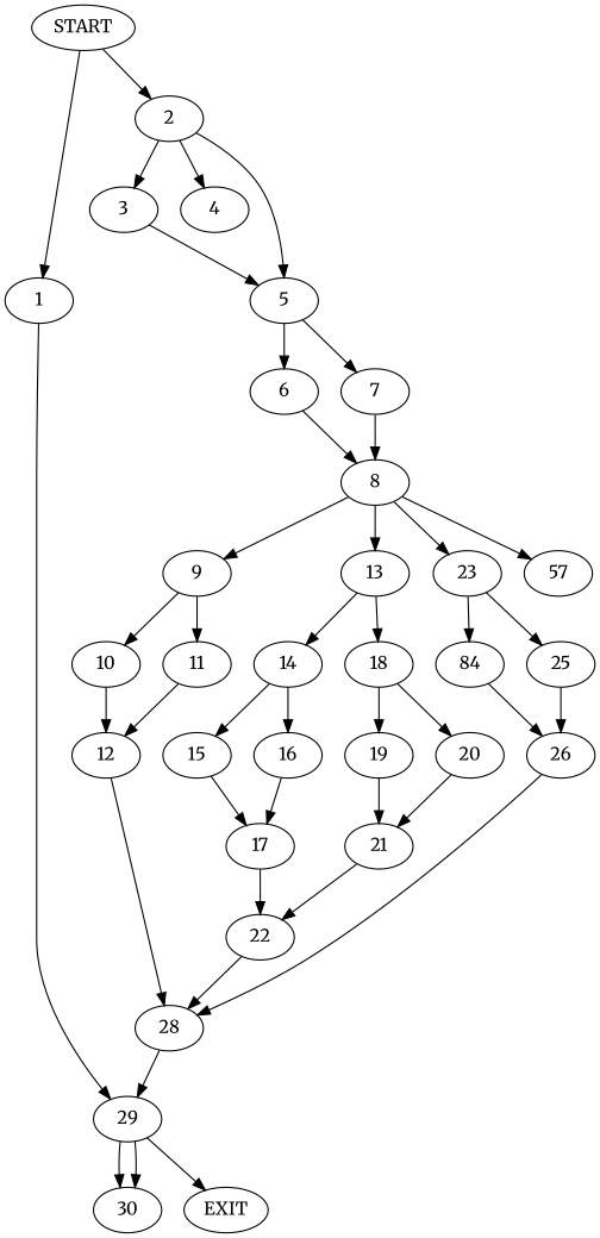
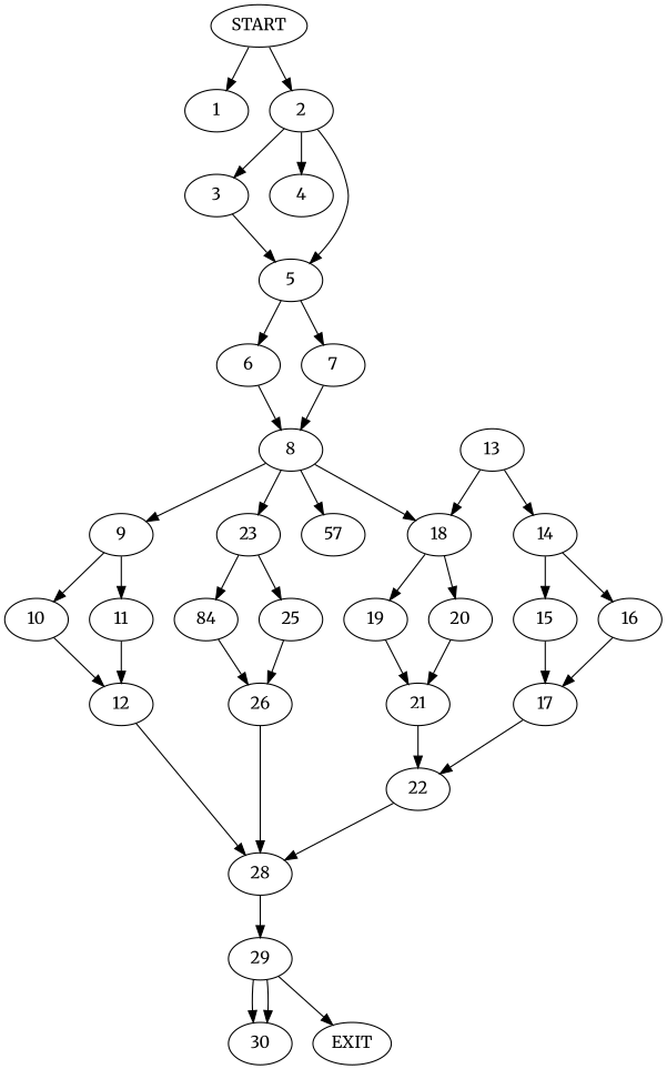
  digraph {
    fontname=Merriweather
    node [fontname=Merriweather]
    edge [fontname=Merriweather]
    n1 [label=START]
    1
    2
    29
    3
    4
    5
    30
    n9 [label=EXIT]
    6
    7
    8
    9
    13
    23
    n16 [label=57]
    10
    11
    14
    18
    n21 [label=84]
    25
    12
    28
    15
    16
    19
    20
    17
    22
    21
    26
    n1 -> 1
    n1 -> 2
-   1 -> 29
    2 -> 3
    2 -> 4
    2 -> 5
    29 -> 30
    29 -> 30 [tailport=s2]
    29 -> n9
    3 -> 5
    5 -> 6
    5 -> 7
    6 -> 8
    7 -> 8
    8 -> 9
-   8 -> 13 [tailport=s2]
+   8 -> 18 [tailport=s2]
    8 -> 23 [tailport=s3]
    8 -> n16
    9 -> 10
    9 -> 11
    13 -> 14
    13 -> 18
    23 -> n21
    23 -> 25
    10 -> 12
    11 -> 12
    14 -> 15
    14 -> 16
    18 -> 19
    18 -> 20
    n21 -> 26
    25 -> 26
    12 -> 28
    28 -> 29
    15 -> 17
    16 -> 17
    19 -> 21
    20 -> 21
    17 -> 22
    22 -> 28
    21 -> 22
    26 -> 28
  }
